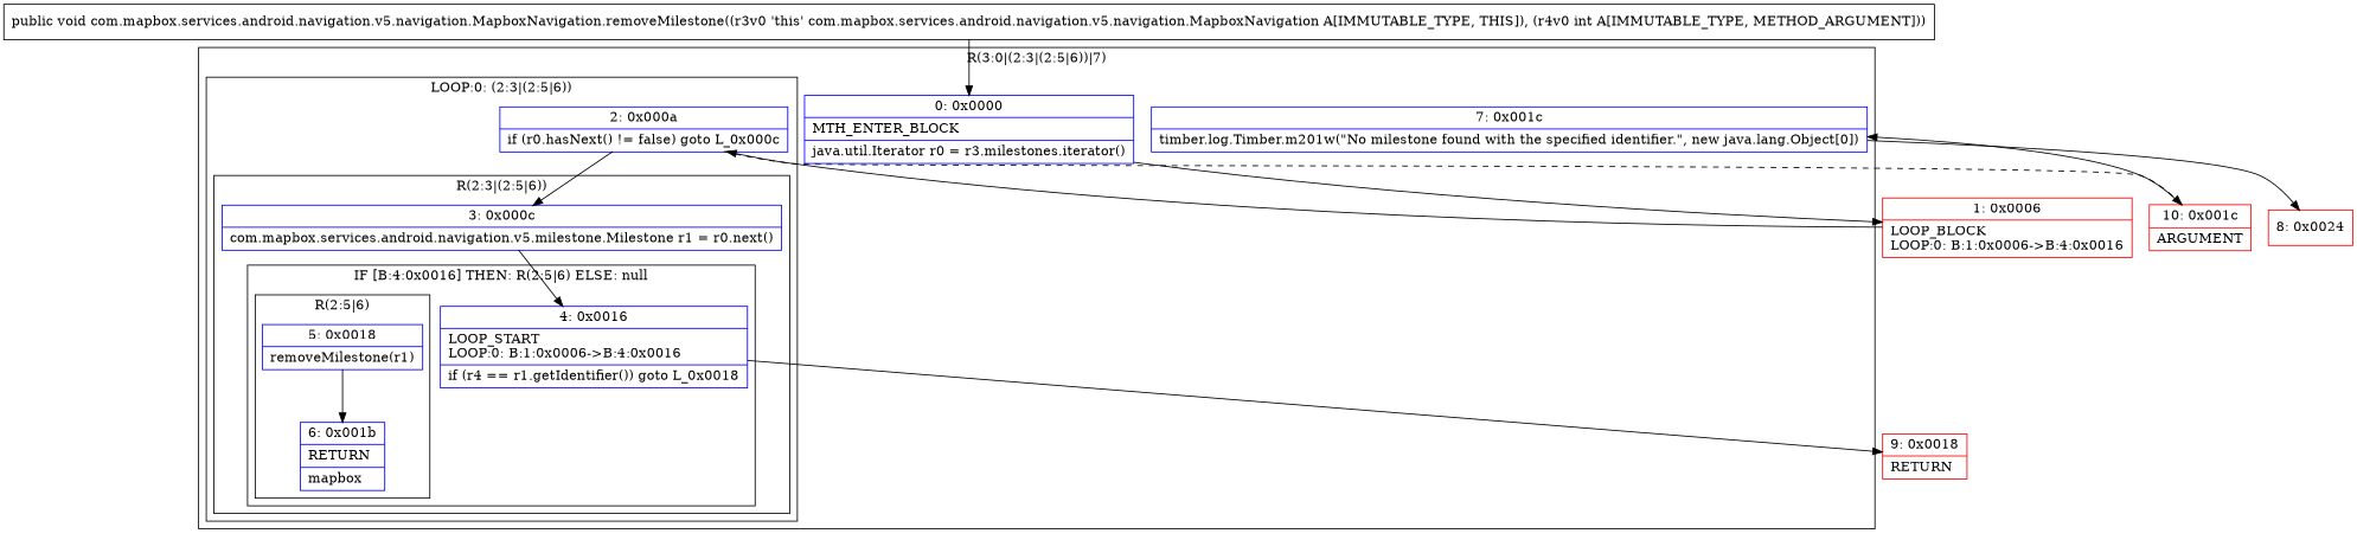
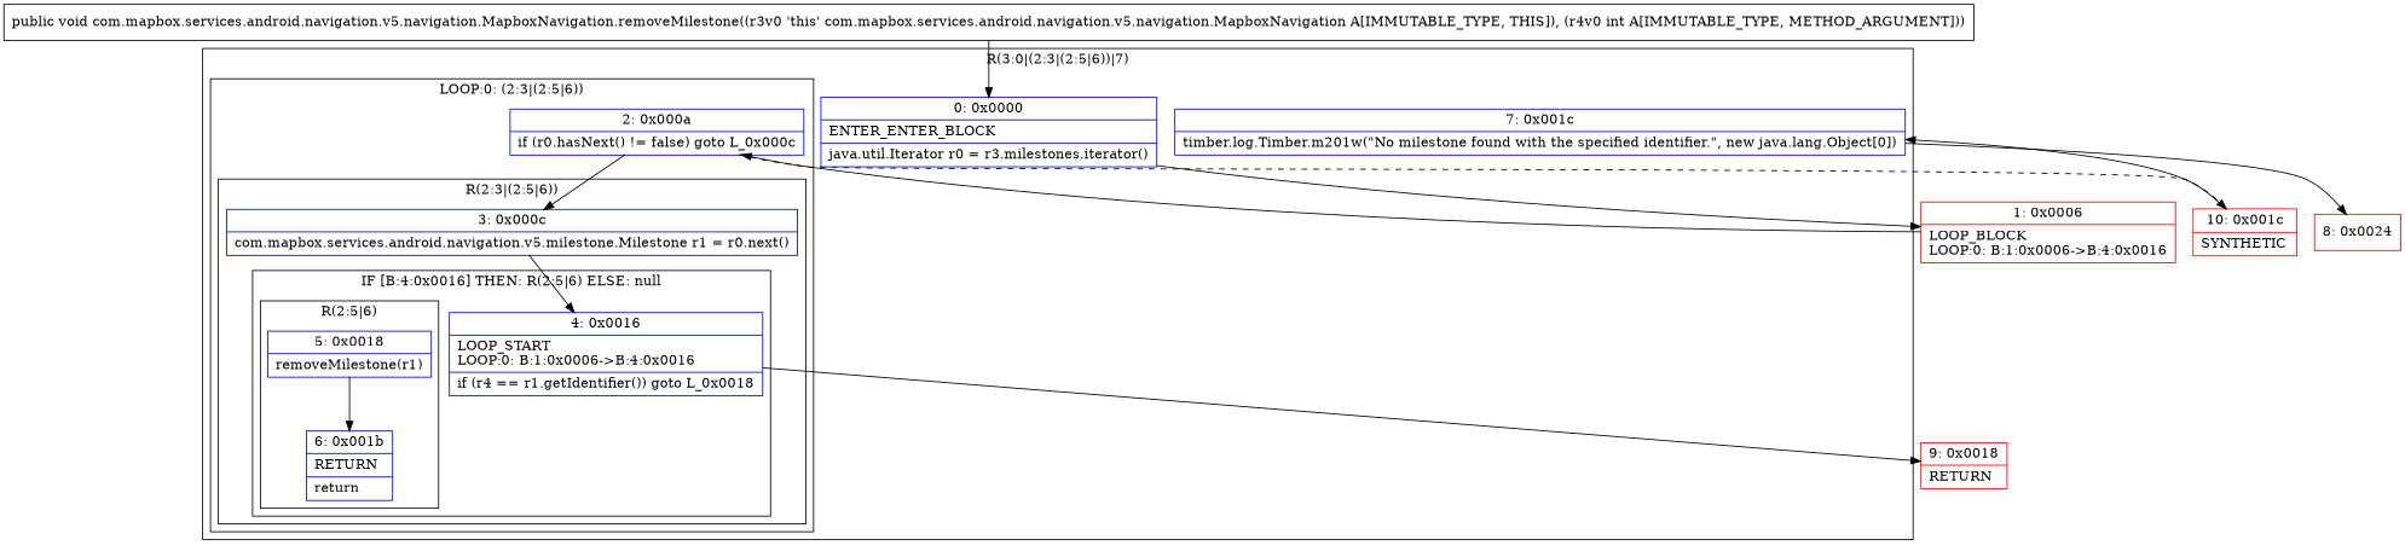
  digraph {
    node [color=blue shape=record]
    n1 [label="{5\:\ 0x0018|removeMilestone(r1)\l}"]
-   n2 [label="{6\:\ 0x001b|RETURN\l|mapbox\l}"]
+   n2 [label="{6\:\ 0x001b|RETURN\l|return\l}"]
    n3 [label="{4\:\ 0x0016|LOOP_START\lLOOP:0: B:1:0x0006\-\>B:4:0x0016\l|if (r4 == r1.getIdentifier()) goto L_0x0018\l}"]
    n4 [label="{3\:\ 0x000c|com.mapbox.services.android.navigation.v5.milestone.Milestone r1 = r0.next()\l}"]
    n5 [label="{2\:\ 0x000a|if (r0.hasNext() != false) goto L_0x000c\l}"]
-   n6 [label="{0\:\ 0x0000|MTH_ENTER_BLOCK\l|java.util.Iterator r0 = r3.milestones.iterator()\l}"]
+   n6 [label="{0\:\ 0x0000|ENTER_ENTER_BLOCK\l|java.util.Iterator r0 = r3.milestones.iterator()\l}"]
    n7 [label="{7\:\ 0x001c|timber.log.Timber.m201w(\"No milestone found with the specified identifier.\", new java.lang.Object[0])\l}"]
    n8 [color=red label="{9\:\ 0x0018|RETURN\l}"]
-   n9 [color=red label="{10\:\ 0x001c|ARGUMENT\l}"]
+   n9 [color=red label="{10\:\ 0x001c|SYNTHETIC\l}"]
    n10 [color=red label="{1\:\ 0x0006|LOOP_BLOCK\lLOOP:0: B:1:0x0006\-\>B:4:0x0016\l}"]
    n11 [color=red label="{8\:\ 0x0024}"]
    n12 [label="{public void com.mapbox.services.android.navigation.v5.navigation.MapboxNavigation.removeMilestone((r3v0 'this' com.mapbox.services.android.navigation.v5.navigation.MapboxNavigation A[IMMUTABLE_TYPE, THIS]), (r4v0 int A[IMMUTABLE_TYPE, METHOD_ARGUMENT])) }" color=""]
    subgraph cluster_1 {
      label="R(3:0|(2:3|(2:5|6))|7)"
      n6
      n7
      subgraph cluster_2 {
        label="LOOP:0: (2:3|(2:5|6))"
        n5
        subgraph cluster_3 {
          label="R(2:3|(2:5|6))"
          n4
          subgraph cluster_4 {
            label="IF [B:4:0x0016] THEN: R(2:5|6) ELSE: null"
            n3
            subgraph cluster_5 {
              label="R(2:5|6)"
              n1
              n2
            }
          }
        }
      }
    }
    n1 -> n2
    n3 -> n8
    n4 -> n3
    n5 -> n4
    n5 -> n9 [style=dashed]
    n6 -> n10
    n7 -> n11
    n9 -> n7
    n10 -> n5
    n12 -> n6
  }
